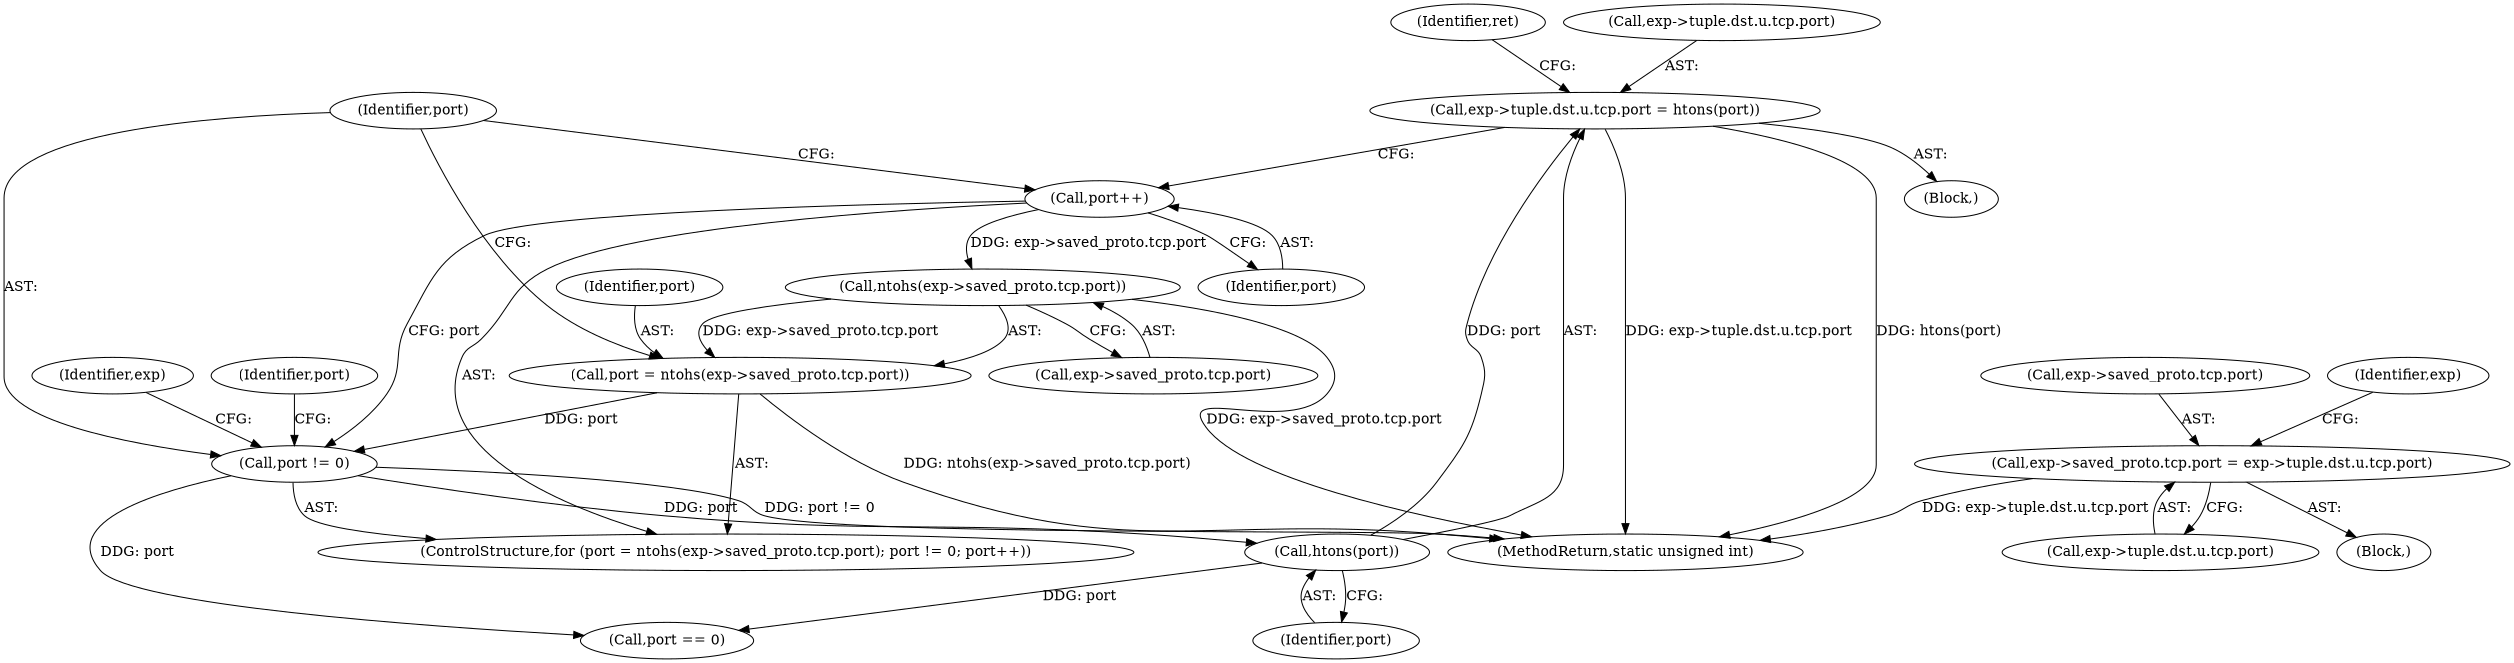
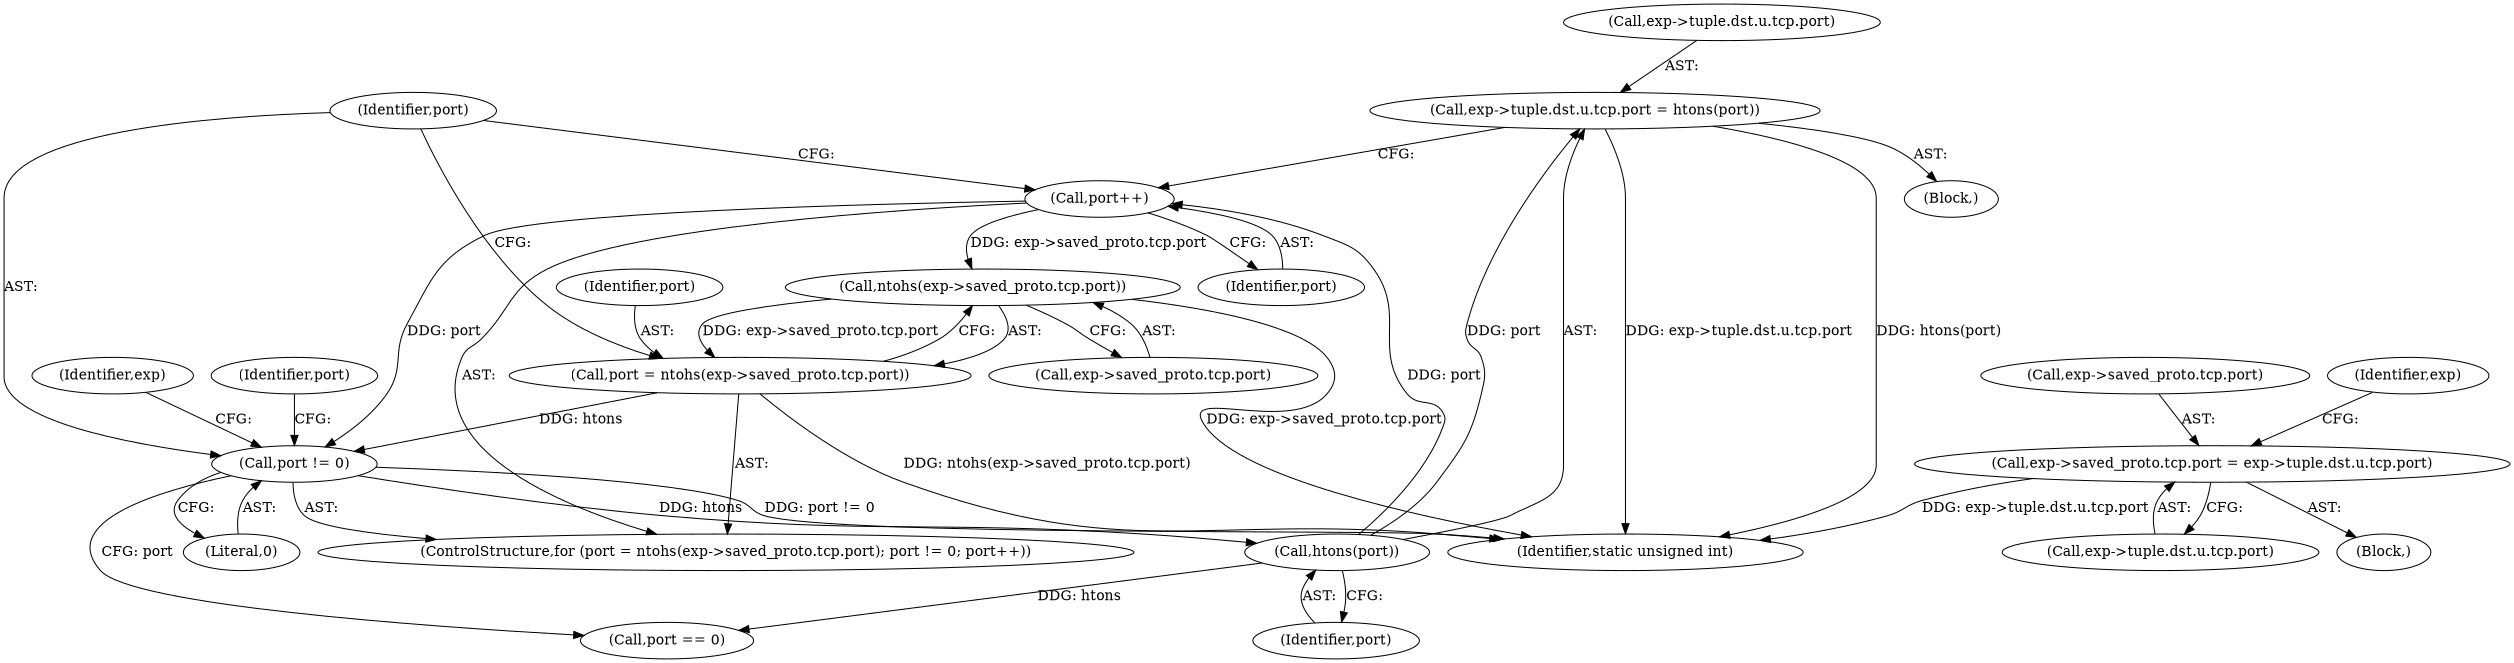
  digraph {
    n1 [label="(Call,exp->tuple.dst.u.tcp.port = htons(port))"]
    n2 [label="(Block,)"]
-   n3 [label="(MethodReturn,static unsigned int)"]
+   n3 [label="(Identifier,static unsigned int)"]
    n4 [label="(Call,port++)"]
    n5 [label="(Call,htons(port))"]
    n6 [label="(Identifier,port)"]
    n7 [label="(Call,port == 0)"]
    n8 [label="(Call,port != 0)"]
    n9 [label="(ControlStructure,for (port = ntohs(exp->saved_proto.tcp.port); port != 0; port++))"]
    n10 [label="(Identifier,port)"]
    n11 [label="(Call,ntohs(exp->saved_proto.tcp.port))"]
+   n12 [label="(Literal,0)"]
    n13 [label="(Call,port = ntohs(exp->saved_proto.tcp.port))"]
    n14 [label="(Call,exp->saved_proto.tcp.port)"]
    n15 [label="(Call,exp->saved_proto.tcp.port = exp->tuple.dst.u.tcp.port)"]
    n16 [label="(Block,)"]
    n17 [label="(Call,exp->tuple.dst.u.tcp.port)"]
    n18 [label="(Call,exp->saved_proto.tcp.port)"]
    n19 [label="(Identifier,exp)"]
    n20 [label="(Identifier,exp)"]
    n21 [label="(Identifier,port)"]
    n22 [label="(Identifier,port)"]
    n23 [label="(Identifier,port)"]
-   n24 [label="(Identifier,ret)"]
    n25 [label="(Call,exp->tuple.dst.u.tcp.port)"]
    n1 -> n2 [label="AST: "]
    n1 -> n3 [label="DDG: exp->tuple.dst.u.tcp.port"]
    n1 -> n3 [label="DDG: htons(port)"]
    n1 -> n4 [label="CFG: "]
-   n4 -> n8 [label="CFG: port"]
+   n4 -> n8 [label="DDG: port"]
    n4 -> n9 [label="AST: "]
    n4 -> n10 [label="CFG: "]
    n4 -> n11 [label="DDG: exp->saved_proto.tcp.port"]
    n5 -> n1 [label="AST: "]
    n5 -> n1 [label="DDG: port"]
+   n5 -> n4 [label="DDG: port"]
    n5 -> n6 [label="CFG: "]
-   n5 -> n7 [label="DDG: port"]
+   n5 -> n7 [label="DDG: htons"]
    n6 -> n5 [label="AST: "]
    n8 -> n3 [label="DDG: port != 0"]
-   n8 -> n5 [label="DDG: port"]
-   n8 -> n7 [label="DDG: port"]
+   n8 -> n5 [label="DDG: htons"]
+   n8 -> n7 [label="CFG: port"]
    n8 -> n9 [label="AST: "]
+   n8 -> n12 [label="CFG: "]
    n10 -> n4 [label="AST: "]
    n11 -> n3 [label="DDG: exp->saved_proto.tcp.port"]
    n11 -> n13 [label="AST: "]
    n11 -> n13 [label="DDG: exp->saved_proto.tcp.port"]
    n11 -> n14 [label="CFG: "]
+   n12 -> n8 [label="AST: "]
    n13 -> n3 [label="DDG: ntohs(exp->saved_proto.tcp.port)"]
-   n13 -> n8 [label="DDG: port"]
+   n13 -> n8 [label="DDG: htons"]
    n13 -> n9 [label="AST: "]
+   n13 -> n11 [label="CFG: "]
    n14 -> n11 [label="AST: "]
    n15 -> n3 [label="DDG: exp->tuple.dst.u.tcp.port"]
    n15 -> n16 [label="AST: "]
    n15 -> n17 [label="CFG: "]
    n17 -> n15 [label="AST: "]
    n18 -> n15 [label="AST: "]
    n19 -> n15 [label="CFG: "]
    n20 -> n8 [label="CFG: "]
    n21 -> n4 [label="CFG: "]
    n21 -> n8 [label="AST: "]
    n21 -> n13 [label="CFG: "]
    n22 -> n8 [label="CFG: "]
    n23 -> n13 [label="AST: "]
-   n24 -> n1 [label="CFG: "]
    n25 -> n1 [label="AST: "]
  }
